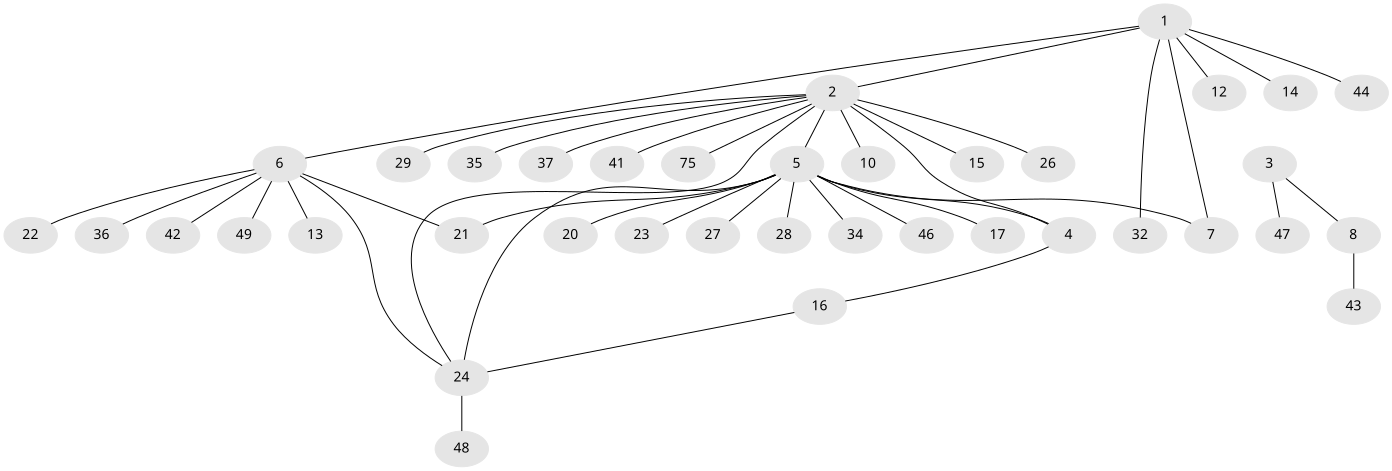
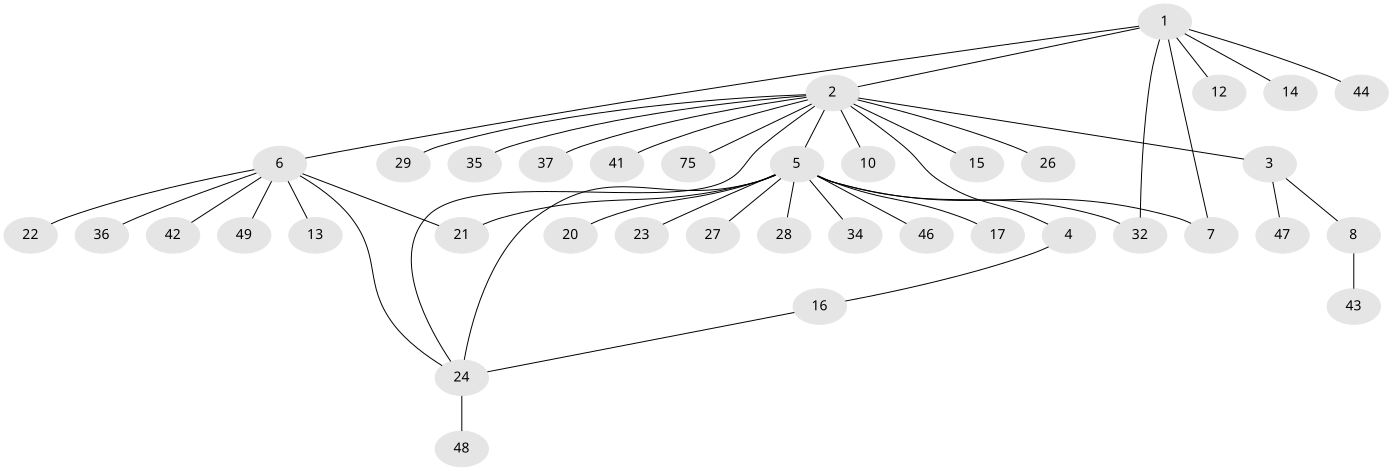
  graph {
    fontname="Noto Sans"
    node [color=gray90 fontname="Noto Sans" style=filled]
    edge [fontname="Noto Sans"]
    1 [super="+25"]
    2 [super="+9"]
    6 [super="+31"]
    12
    14
    32 [super="+38"]
    44
    7
    5 [super="+19"]
    3 [super="+11"]
    4 [super="+18"]
    10 [super="+50"]
    15
    24 [super="+33"]
    26
    29
    35
    37
    41
    n20 [label=75]
    17
    20
    21
    23
    27 [super="+30"]
    28
    34
    46
    13
    22
    36
    42
    49
    8 [super="+39"]
    47
    16 [super="+40"]
    48
    43
    1 -- 2
    1 -- 6
    1 -- 12
    1 -- 14
    1 -- 32
    1 -- 44
    1 -- 7
    2 -- 5
+   2 -- 3 [weight=2]
    2 -- 4
    2 -- 10
    2 -- 15
    2 -- 24
    2 -- 26
    2 -- 29
    2 -- 35
    2 -- 37
    2 -- 41
    2 -- n20
    6 -- 24
    6 -- 21
    6 -- 13
    6 -- 22
    6 -- 36
    6 -- 42
    6 -- 49
-   5 -- 4
+   5 -- 32
    5 -- 7
    5 -- 24
    5 -- 17
    5 -- 20
    5 -- 21
    5 -- 23
    5 -- 27
    5 -- 28
    5 -- 34
    5 -- 46
    3 -- 8
    3 -- 47
    4 -- 16
    24 -- 48
    8 -- 43
    16 -- 24
  }
